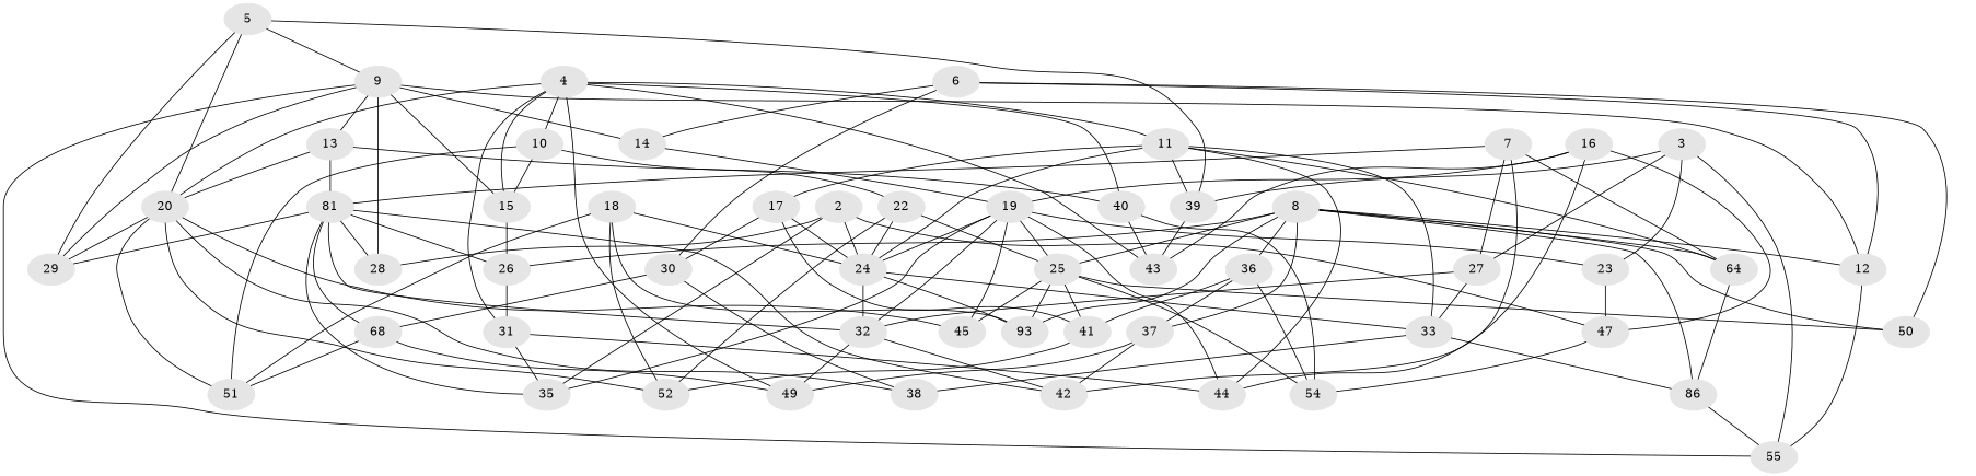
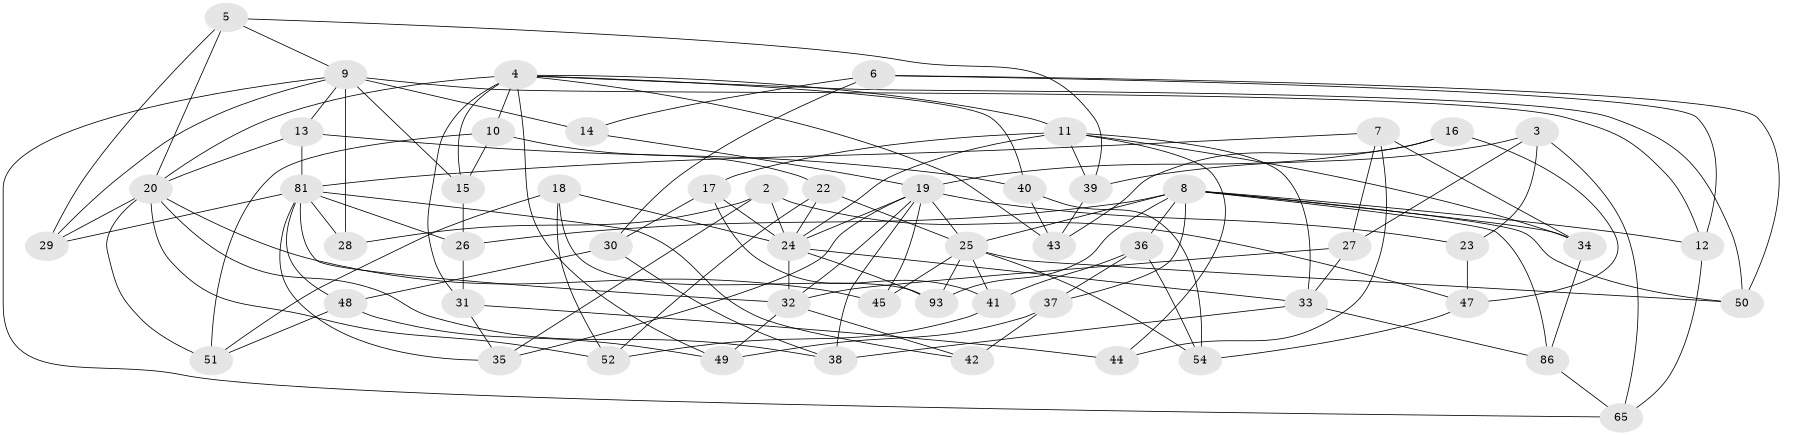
  graph {
    fontname="DejaVu Serif"
    node [color=gray90 fontname="DejaVu Serif" style=filled]
    edge [fontname="DejaVu Serif" weight=1.0]
    9
    28
-   55
+   55 [label=65]
    15
    29
    12
    14
    13
    20
    51
    52
    45
    38
    n14 [label=86]
    33
    2
    24
    35
    47
    n20 [label=93]
    32
    54
    3
    23
    27
    39
    43
    4
    10
    11
    31
    40
    49
    50
    22
-   34 [label=64]
+   34
    44
    17
    26
    5
    6
    30
    19
-   48 [label=68]
+   48
    7
    n46 [label=81]
    42
    8
    25
    36
    37
    41
    16
    18
    9 -- 28 [weight=2.0]
    9 -- 55
    9 -- 15
    9 -- 29
    9 -- 12
    9 -- 14 [weight=2.0]
    9 -- 13
    15 -- 26
    12 -- 55
    14 -- 19
    13 -- 20
    13 -- 40
    13 -- n46
    20 -- 29
    20 -- 51
    20 -- 52
    20 -- 45
    20 -- 38
    n14 -- 55
    33 -- 38 [weight=2.0]
    33 -- n14
    2 -- 28
    2 -- 24
    2 -- 35
    2 -- 47
    24 -- 33
    24 -- n20
    24 -- 32 [weight=2.0]
    47 -- 54
    32 -- 49
    32 -- 42
    3 -- 55
    3 -- 23
    3 -- 27
    3 -- 39
    23 -- 47
    27 -- 33
    27 -- 32
    39 -- 43
    4 -- 15
    4 -- 20 [weight=2.0]
    4 -- 43
    4 -- 10
    4 -- 11
    4 -- 31
    4 -- 40
    4 -- 49
+   4 -- 50
    10 -- 15
    10 -- 51
    10 -- 22
    11 -- 33 [weight=2.0]
    11 -- 24
    11 -- 39
    11 -- 34
    11 -- 44
    11 -- 17
    31 -- 35
    31 -- 44
    40 -- 54
    40 -- 43
    22 -- 52
    22 -- 24
    22 -- 25
    34 -- n14
    17 -- 24
    17 -- 30
    17 -- 41
    26 -- 31
    5 -- 9
    5 -- 29
    5 -- 20
    5 -- 39
    6 -- 12
    6 -- 14
    6 -- 50
    6 -- 30
    30 -- 38
    30 -- 48
    19 -- 45
    19 -- 24
    19 -- 35
    19 -- 32
    19 -- 23 [weight=2.0]
-   19 -- 44
+   19 -- 38
    19 -- 25
    48 -- 51
    48 -- 49
    7 -- 27
    7 -- 34
    7 -- 44
    7 -- n46
    n46 -- 28
    n46 -- 29
    n46 -- 35
    n46 -- 32 [weight=2.0]
    n46 -- 26
    n46 -- 48
    n46 -- 42
    8 -- 12
    8 -- n14
    8 -- n20
    8 -- 50
    8 -- 34
    8 -- 26
    8 -- 25 [weight=2.0]
    8 -- 36
    8 -- 37
    25 -- 45 [weight=2.0]
    25 -- n20
    25 -- 54
    25 -- 50
    25 -- 41
    36 -- 54
    36 -- 37
    36 -- 41
    37 -- 49
    37 -- 42
    41 -- 52
    16 -- 47
    16 -- 43
    16 -- 19
-   16 -- 42
    18 -- 51
    18 -- 52
    18 -- 24
    18 -- n20
  }
